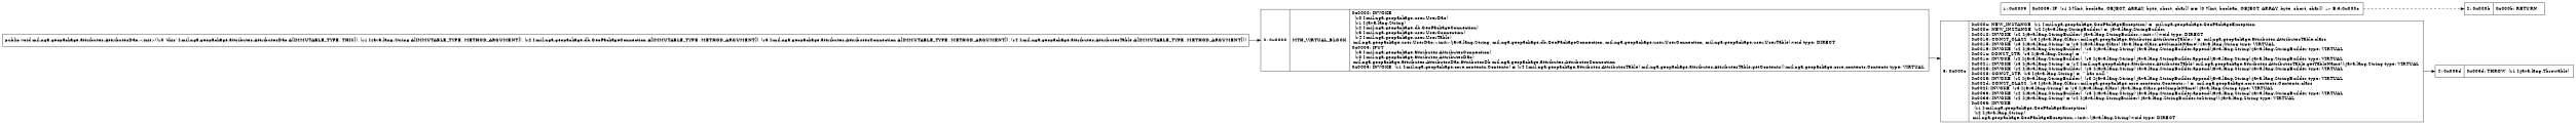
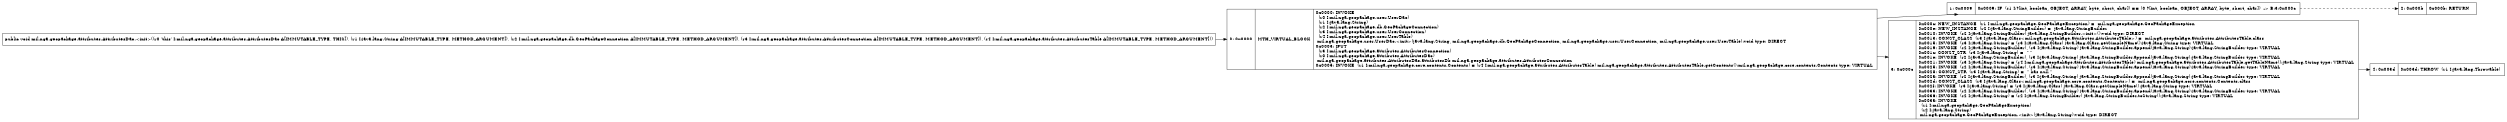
  digraph {
    rankdir=LR
    node [shape=record]
    n1 [label="{0\:\ 0x0000|MTH_VIRTUAL_BLOCK\l|0x0000: INVOKE  \l  (r0 I:mil.nga.geopackage.user.UserDao)\l  (r1 I:java.lang.String)\l  (r2 I:mil.nga.geopackage.db.GeoPackageConnection)\l  (r3 I:mil.nga.geopackage.user.UserConnection)\l  (r4 I:mil.nga.geopackage.user.UserTable)\l mil.nga.geopackage.user.UserDao.\<init\>(java.lang.String, mil.nga.geopackage.db.GeoPackageConnection, mil.nga.geopackage.user.UserConnection, mil.nga.geopackage.user.UserTable):void type: DIRECT \l0x0003: IPUT  \l  (r3 I:mil.nga.geopackage.attributes.AttributesConnection)\l  (r0 I:mil.nga.geopackage.attributes.AttributesDao)\l mil.nga.geopackage.attributes.AttributesDao.attributesDb mil.nga.geopackage.attributes.AttributesConnection \l0x0005: INVOKE  (r1 I:mil.nga.geopackage.core.contents.Contents) = (r4 I:mil.nga.geopackage.attributes.AttributesTable) mil.nga.geopackage.attributes.AttributesTable.getContents():mil.nga.geopackage.core.contents.Contents type: VIRTUAL \l}"]
    n2 [label="{1\:\ 0x0009|0x0009: IF  (r1 I:?[int, boolean, OBJECT, ARRAY, byte, short, char]) == (0 ?[int, boolean, OBJECT, ARRAY, byte, short, char])  \-\> B:3:0x000c \l}"]
    n3 [label="{3\:\ 0x000c|0x000c: NEW_INSTANCE  (r1 I:mil.nga.geopackage.GeoPackageException) =  mil.nga.geopackage.GeoPackageException \l0x000e: NEW_INSTANCE  (r2 I:java.lang.StringBuilder) =  java.lang.StringBuilder \l0x0010: INVOKE  (r2 I:java.lang.StringBuilder) java.lang.StringBuilder.\<init\>():void type: DIRECT \l0x0013: CONST_CLASS  (r3 I:java.lang.Class\<mil.nga.geopackage.attributes.AttributesTable\>) =  mil.nga.geopackage.attributes.AttributesTable.class \l0x0015: INVOKE  (r3 I:java.lang.String) = (r3 I:java.lang.Class) java.lang.Class.getSimpleName():java.lang.String type: VIRTUAL \l0x0019: INVOKE  (r2 I:java.lang.StringBuilder), (r3 I:java.lang.String) java.lang.StringBuilder.append(java.lang.String):java.lang.StringBuilder type: VIRTUAL \l0x001c: CONST_STR  (r3 I:java.lang.String) =  \" \" \l0x001e: INVOKE  (r2 I:java.lang.StringBuilder), (r3 I:java.lang.String) java.lang.StringBuilder.append(java.lang.String):java.lang.StringBuilder type: VIRTUAL \l0x0021: INVOKE  (r3 I:java.lang.String) = (r4 I:mil.nga.geopackage.attributes.AttributesTable) mil.nga.geopackage.attributes.AttributesTable.getTableName():java.lang.String type: VIRTUAL \l0x0025: INVOKE  (r2 I:java.lang.StringBuilder), (r3 I:java.lang.String) java.lang.StringBuilder.append(java.lang.String):java.lang.StringBuilder type: VIRTUAL \l0x0028: CONST_STR  (r3 I:java.lang.String) =  \" has null \" \l0x002a: INVOKE  (r2 I:java.lang.StringBuilder), (r3 I:java.lang.String) java.lang.StringBuilder.append(java.lang.String):java.lang.StringBuilder type: VIRTUAL \l0x002d: CONST_CLASS  (r3 I:java.lang.Class\<mil.nga.geopackage.core.contents.Contents\>) =  mil.nga.geopackage.core.contents.Contents.class \l0x002f: INVOKE  (r3 I:java.lang.String) = (r3 I:java.lang.Class) java.lang.Class.getSimpleName():java.lang.String type: VIRTUAL \l0x0033: INVOKE  (r2 I:java.lang.StringBuilder), (r3 I:java.lang.String) java.lang.StringBuilder.append(java.lang.String):java.lang.StringBuilder type: VIRTUAL \l0x0036: INVOKE  (r2 I:java.lang.String) = (r2 I:java.lang.StringBuilder) java.lang.StringBuilder.toString():java.lang.String type: VIRTUAL \l0x003a: INVOKE  \l  (r1 I:mil.nga.geopackage.GeoPackageException)\l  (r2 I:java.lang.String)\l mil.nga.geopackage.GeoPackageException.\<init\>(java.lang.String):void type: DIRECT \l}"]
    n4 [label="{2\:\ 0x000b|0x000b: RETURN   \l}"]
    n5 [label="{4\:\ 0x003d|0x003d: THROW  (r1 I:java.lang.Throwable) \l}"]
    n6 [label="{public void mil.nga.geopackage.attributes.AttributesDao.\<init\>((r0 'this' I:mil.nga.geopackage.attributes.AttributesDao A[IMMUTABLE_TYPE, THIS]), (r1 I:java.lang.String A[IMMUTABLE_TYPE, METHOD_ARGUMENT]), (r2 I:mil.nga.geopackage.db.GeoPackageConnection A[IMMUTABLE_TYPE, METHOD_ARGUMENT]), (r3 I:mil.nga.geopackage.attributes.AttributesConnection A[IMMUTABLE_TYPE, METHOD_ARGUMENT]), (r4 I:mil.nga.geopackage.attributes.AttributesTable A[IMMUTABLE_TYPE, METHOD_ARGUMENT])) }"]
+   n1 -> n2
    n1 -> n3
    n2 -> n4 [style=dashed]
    n3 -> n5
    n6 -> n1
  }
